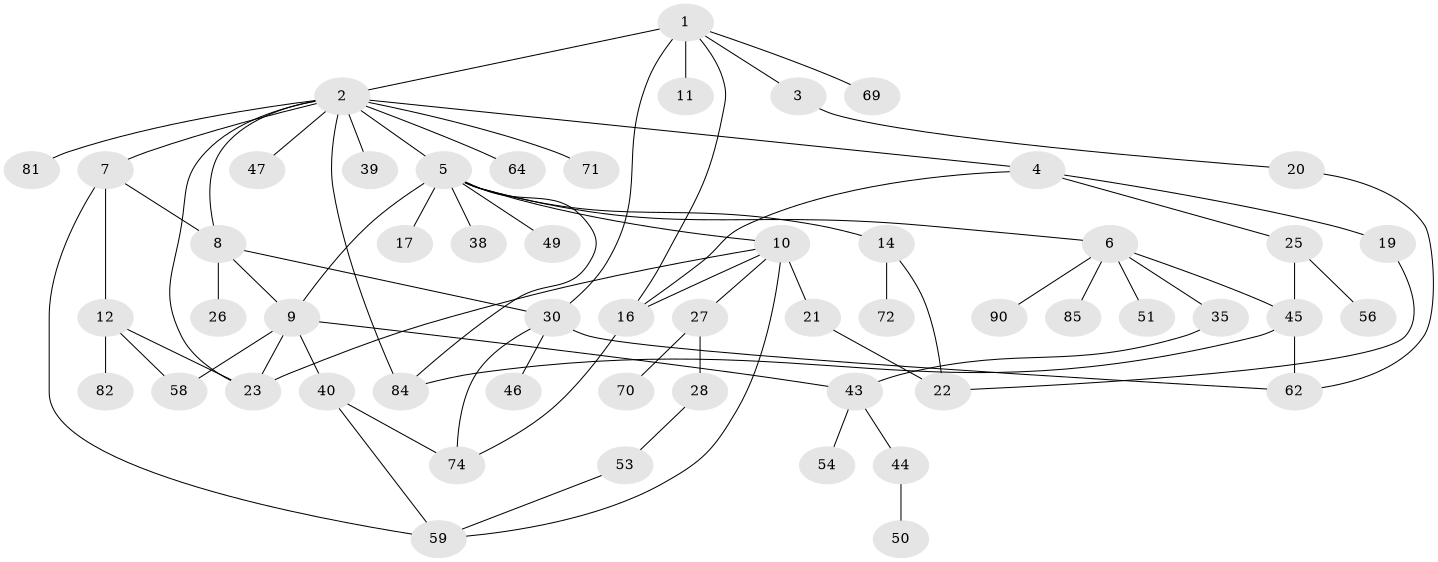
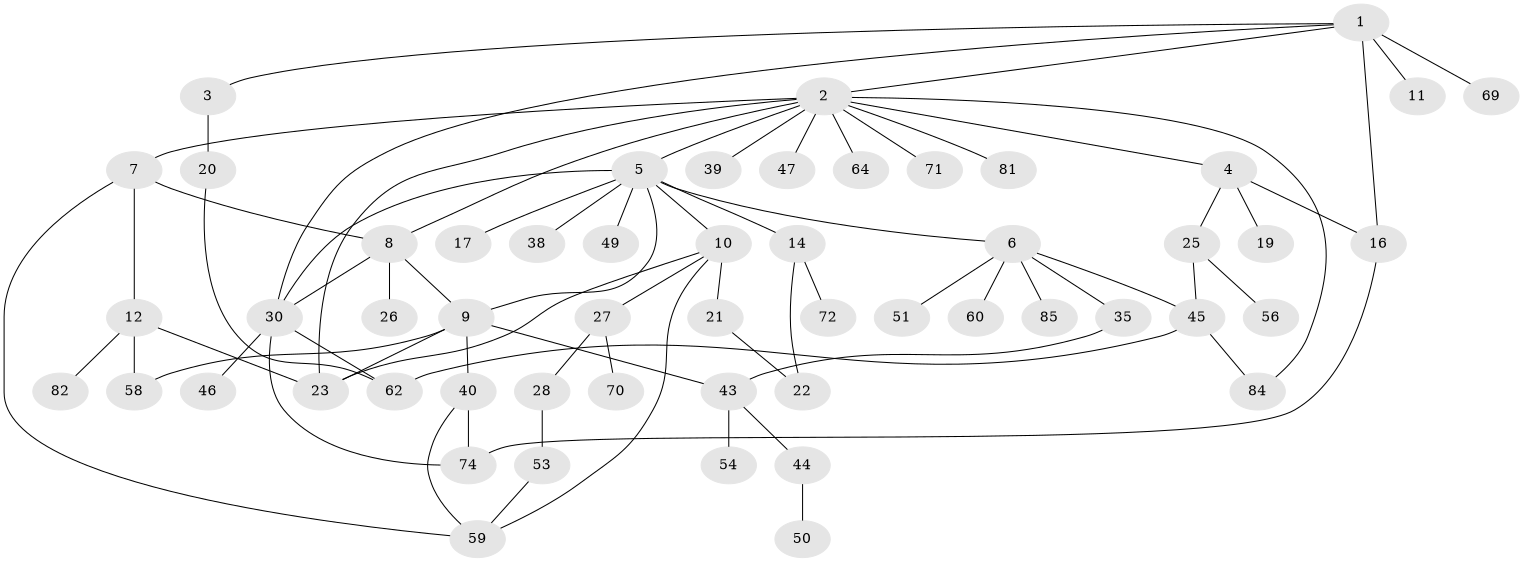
  graph {
    fontname="DejaVu Serif"
    node [color=gray90 fontname="DejaVu Serif" style=filled]
    edge [fontname="DejaVu Serif"]
    1 [super="+13"]
    2 [super="+24"]
    3
    11
    16
    30 [super="+61"]
    69
    4
    5 [super="+15"]
    7 [super="+83"]
    8 [super="+80"]
    23 [super="+31"]
    39
    47 [super="+65"]
    64
    71
    81
    84
    20 [super="+66"]
    74 [super="+79"]
    62 [super="+78"]
    46
    19 [super="+48"]
    25 [super="+33"]
    6 [super="+32"]
    9 [super="+41"]
    10 [super="+36"]
    14 [super="+37"]
    17
    38
    49
    12 [super="+29"]
    59 [super="+73"]
    26
    22 [super="+75"]
    45 [super="+52"]
    56
    35 [super="+63"]
    51
-   60 [label=90]
+   60
    85
    40 [super="+67"]
    43 [super="+76"]
    58
    21 [super="+57"]
    27 [super="+42"]
    72
    82
    44
    54
    28 [super="+34"]
    70
    53 [super="+86"]
    50
    1 -- 2
    1 -- 3
    1 -- 11 [weight=2]
    1 -- 16
    1 -- 30
    1 -- 69
    2 -- 4
    2 -- 5
    2 -- 7
    2 -- 8
    2 -- 23
    2 -- 39
    2 -- 47
    2 -- 64
    2 -- 71
    2 -- 81
    2 -- 84
    3 -- 20
    16 -- 74
    30 -- 74
    30 -- 62
    30 -- 46
    4 -- 16
    4 -- 19
    4 -- 25
-   5 -- 84
+   5 -- 30
    5 -- 6
    5 -- 9
    5 -- 10
    5 -- 14
    5 -- 17
    5 -- 38
    5 -- 49
    7 -- 8
    7 -- 12
    7 -- 59
    8 -- 30
    8 -- 9
    8 -- 26
    20 -- 62
-   19 -- 22
    25 -- 45
    25 -- 56
    6 -- 45
    6 -- 35
    6 -- 51
    6 -- 60
    6 -- 85
    9 -- 23
    9 -- 40
    9 -- 43
    9 -- 58
-   10 -- 16
    10 -- 23
    10 -- 59
    10 -- 21
    10 -- 27
    14 -- 22
    14 -- 72
    12 -- 23
    12 -- 58
    12 -- 82
    45 -- 84
    45 -- 62
    35 -- 43
    40 -- 74
    40 -- 59
    43 -- 44
    43 -- 54
    21 -- 22
    27 -- 28
    27 -- 70
    44 -- 50
    28 -- 53
    53 -- 59
  }
